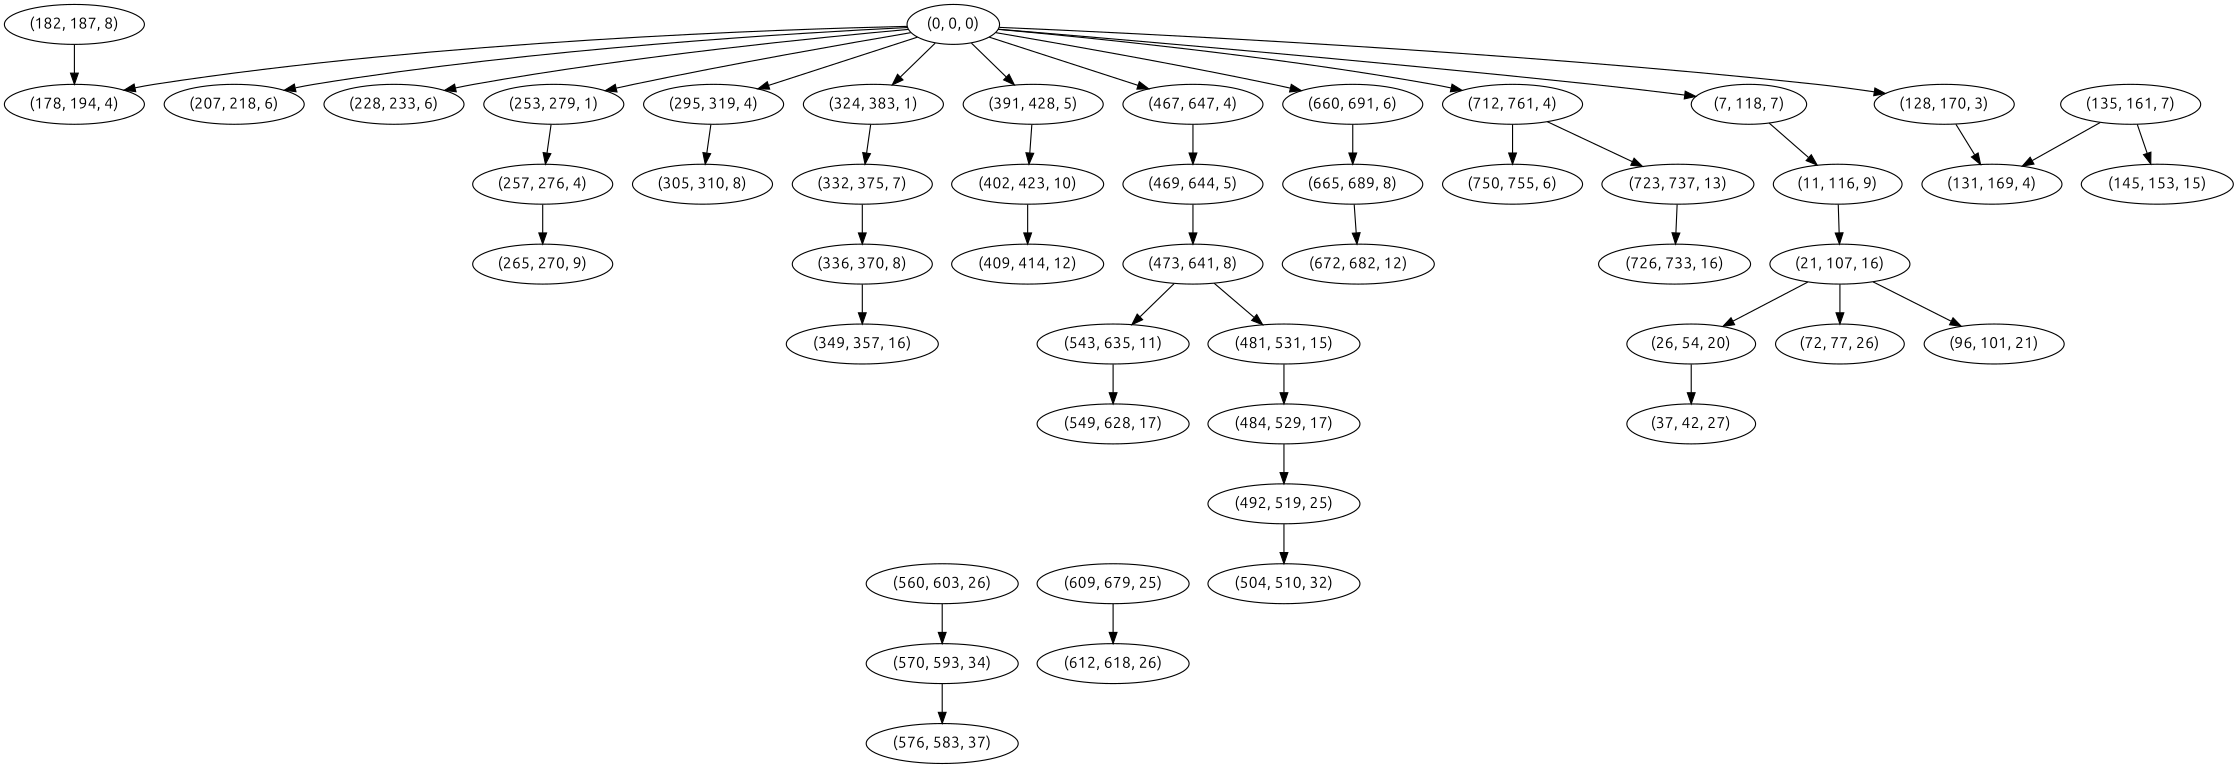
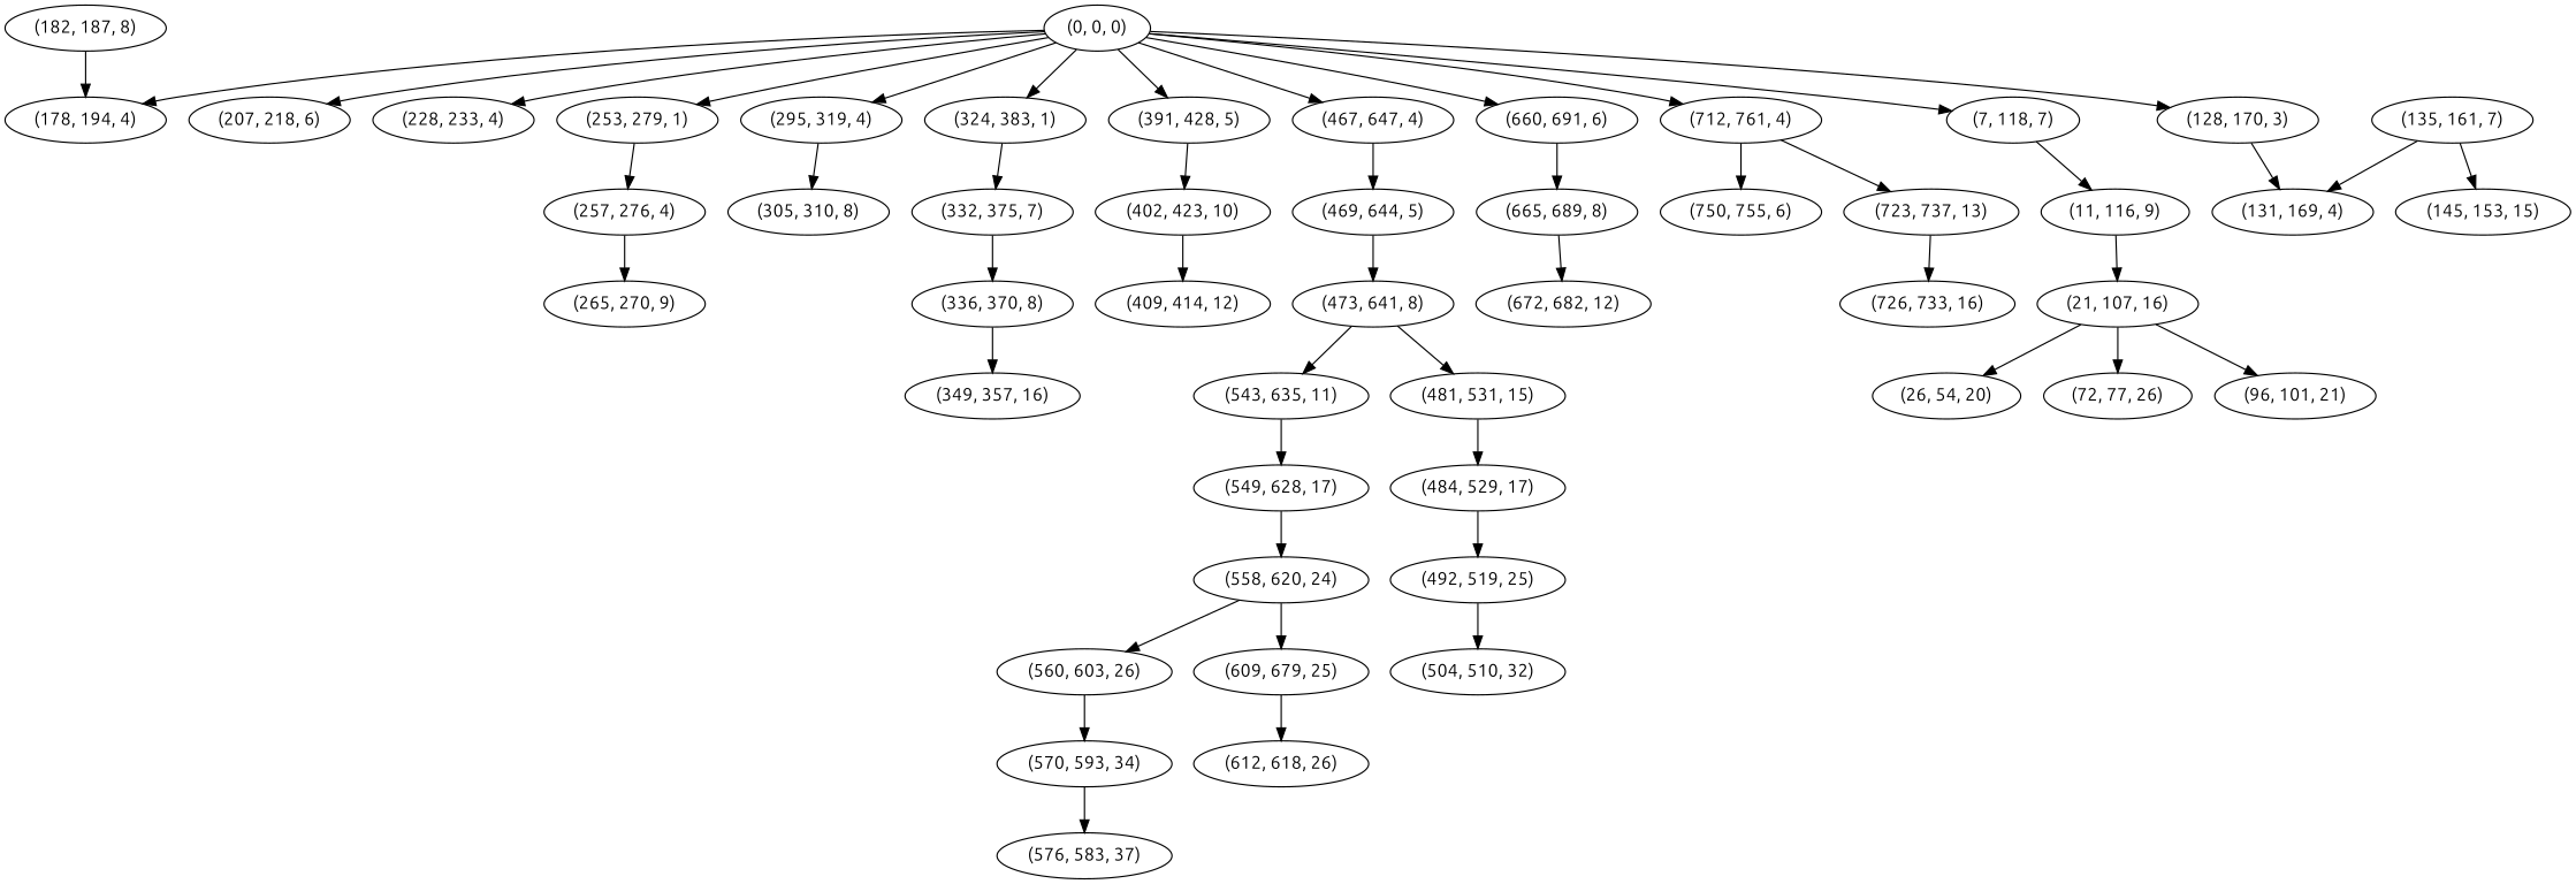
  digraph {
    fontname=Ubuntu
    node [fontname=Ubuntu]
    edge [fontname=Ubuntu]
    "(0, 0, 0)"
    "(7, 118, 7)"
    "(128, 170, 3)"
    "(178, 194, 4)"
    "(207, 218, 6)"
-   "(228, 233, 4)" [label="(228, 233, 6)"]
+   "(228, 233, 4)"
    "(253, 279, 1)"
    "(295, 319, 4)"
    "(324, 383, 1)"
    "(391, 428, 5)"
    "(467, 647, 4)"
    "(660, 691, 6)"
    "(712, 761, 4)"
    "(11, 116, 9)"
    "(131, 169, 4)"
    "(257, 276, 4)"
    "(305, 310, 8)"
    "(332, 375, 7)"
    "(402, 423, 10)"
    "(469, 644, 5)"
    "(665, 689, 8)"
    "(723, 737, 13)"
    "(750, 755, 6)"
    "(21, 107, 16)"
    "(26, 54, 20)"
    "(72, 77, 26)"
    "(96, 101, 21)"
-   "(37, 42, 27)"
    "(135, 161, 7)"
    "(145, 153, 15)"
    "(182, 187, 8)"
    "(265, 270, 9)"
    "(336, 370, 8)"
    "(349, 357, 16)"
    "(409, 414, 12)"
    "(473, 641, 8)"
    "(481, 531, 15)"
    "(543, 635, 11)"
    "(484, 529, 17)"
    "(549, 628, 17)"
    "(492, 519, 25)"
    "(504, 510, 32)"
+   "(558, 620, 24)"
    "(560, 603, 26)"
    n45 [label="(609, 679, 25)"]
    "(570, 593, 34)"
    "(612, 618, 26)"
    "(576, 583, 37)"
    "(672, 682, 12)"
    "(726, 733, 16)"
    "(0, 0, 0)" -> "(7, 118, 7)"
    "(0, 0, 0)" -> "(128, 170, 3)"
    "(0, 0, 0)" -> "(178, 194, 4)"
    "(0, 0, 0)" -> "(207, 218, 6)"
    "(0, 0, 0)" -> "(228, 233, 4)"
    "(0, 0, 0)" -> "(253, 279, 1)"
    "(0, 0, 0)" -> "(295, 319, 4)"
    "(0, 0, 0)" -> "(324, 383, 1)"
    "(0, 0, 0)" -> "(391, 428, 5)"
    "(0, 0, 0)" -> "(467, 647, 4)"
    "(0, 0, 0)" -> "(660, 691, 6)"
    "(0, 0, 0)" -> "(712, 761, 4)"
    "(7, 118, 7)" -> "(11, 116, 9)"
    "(128, 170, 3)" -> "(131, 169, 4)"
    "(253, 279, 1)" -> "(257, 276, 4)"
    "(295, 319, 4)" -> "(305, 310, 8)"
    "(324, 383, 1)" -> "(332, 375, 7)"
    "(391, 428, 5)" -> "(402, 423, 10)"
    "(467, 647, 4)" -> "(469, 644, 5)"
    "(660, 691, 6)" -> "(665, 689, 8)"
    "(712, 761, 4)" -> "(723, 737, 13)"
    "(712, 761, 4)" -> "(750, 755, 6)"
    "(11, 116, 9)" -> "(21, 107, 16)"
    "(257, 276, 4)" -> "(265, 270, 9)"
    "(332, 375, 7)" -> "(336, 370, 8)"
    "(402, 423, 10)" -> "(409, 414, 12)"
    "(469, 644, 5)" -> "(473, 641, 8)"
    "(665, 689, 8)" -> "(672, 682, 12)"
    "(723, 737, 13)" -> "(726, 733, 16)"
    "(21, 107, 16)" -> "(26, 54, 20)"
    "(21, 107, 16)" -> "(72, 77, 26)"
    "(21, 107, 16)" -> "(96, 101, 21)"
-   "(26, 54, 20)" -> "(37, 42, 27)"
    "(135, 161, 7)" -> "(131, 169, 4)"
    "(135, 161, 7)" -> "(145, 153, 15)"
    "(182, 187, 8)" -> "(178, 194, 4)"
    "(336, 370, 8)" -> "(349, 357, 16)"
    "(473, 641, 8)" -> "(481, 531, 15)"
    "(473, 641, 8)" -> "(543, 635, 11)"
    "(481, 531, 15)" -> "(484, 529, 17)"
    "(543, 635, 11)" -> "(549, 628, 17)"
    "(484, 529, 17)" -> "(492, 519, 25)"
+   "(549, 628, 17)" -> "(558, 620, 24)"
    "(492, 519, 25)" -> "(504, 510, 32)"
+   "(558, 620, 24)" -> "(560, 603, 26)"
+   "(558, 620, 24)" -> n45
    "(560, 603, 26)" -> "(570, 593, 34)"
    n45 -> "(612, 618, 26)"
    "(570, 593, 34)" -> "(576, 583, 37)"
  }
